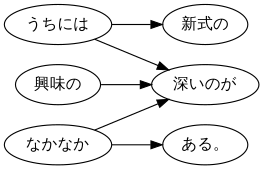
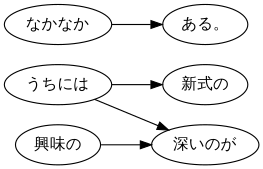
  digraph {
    rankdir=LR
    n1 [label="新式の"]
    n2 [label="うちには"]
    n3 [label="深いのが"]
    n4 [label="なかなか"]
    n5 [label="ある。"]
    n6 [label="興味の"]
    n2 -> n1
    n2 -> n3
-   n4 -> n3
    n4 -> n5
    n6 -> n3
  }
